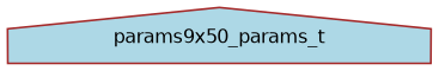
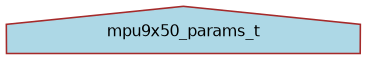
  digraph {
    rankdir=LR
-   n1 [color=brown fillcolor=lightblue fontname=Helvetica fontsize=10 height=0.2 label=params9x50_params_t shape=house style=filled width=0.4]
+   n1 [color=brown fillcolor=lightblue fontname=Helvetica fontsize=10 height=0.2 label=mpu9x50_params_t shape=house style=filled width=0.4]
  }
